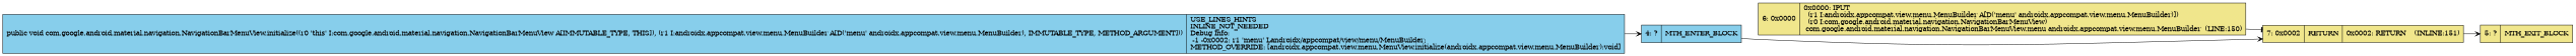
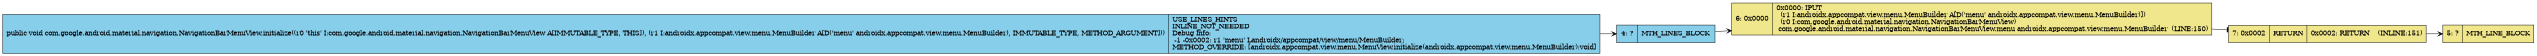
  digraph {
    rankdir=LR
    node [fillcolor=khaki shape=record style=filled]
    edge [arrowhead=vee]
-   n1 [fillcolor=skyblue label="{4\:\ ?|MTH_ENTER_BLOCK\l}"]
+   n1 [fillcolor=skyblue label="{4\:\ ?|MTH_LINES_BLOCK\l}"]
    n2 [label="{6\:\ 0x0000|0x0000: IPUT  \l  (r1 I:androidx.appcompat.view.menu.MenuBuilder A[D('menu' androidx.appcompat.view.menu.MenuBuilder)])\l  (r0 I:com.google.android.material.navigation.NavigationBarMenuView)\l com.google.android.material.navigation.NavigationBarMenuView.menu androidx.appcompat.view.menu.MenuBuilder  (LINE:150)\l}"]
    n3 [label="{7\:\ 0x0002|RETURN\l|0x0002: RETURN    (INLINE:151)\l}"]
-   n4 [label="{5\:\ ?|MTH_EXIT_BLOCK\l}"]
+   n4 [label="{5\:\ ?|MTH_LINE_BLOCK\l}"]
    n5 [fillcolor=skyblue label="{public void com.google.android.material.navigation.NavigationBarMenuView.initialize((r0 'this' I:com.google.android.material.navigation.NavigationBarMenuView A[IMMUTABLE_TYPE, THIS]), (r1 I:androidx.appcompat.view.menu.MenuBuilder A[D('menu' androidx.appcompat.view.menu.MenuBuilder), IMMUTABLE_TYPE, METHOD_ARGUMENT]))  | USE_LINES_HINTS\lINLINE_NOT_NEEDED\lDebug Info:\l  \-1 \-0x0002: r1 'menu' Landroidx\/appcompat\/view\/menu\/MenuBuilder;\lMETHOD_OVERRIDE: [androidx.appcompat.view.menu.MenuView.initialize(androidx.appcompat.view.menu.MenuBuilder):void]\l}"]
-   n1 -> n3
+   n1 -> n2
    n2 -> n3 [arrowhead=tee]
    n3 -> n4
    n5 -> n1
  }
